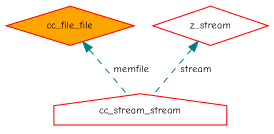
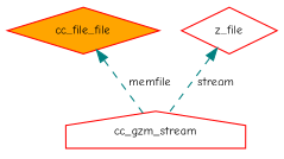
  digraph {
    fontname="Comic Neue"
    node [color=red fillcolor=white fontname="Comic Neue" fontsize=10 shape=diamond style=filled]
    edge [color=teal dir=back fontname="Comic Neue" fontsize=10 labelfontname=Helvetica labelfontsize=10 style=dashed]
-   n1 [fontcolor=black height=0.2 label=cc_stream_stream shape=house width=0.4]
+   n1 [fontcolor=black height=0.2 label=cc_gzm_stream shape=house width=0.4]
    n2 [fillcolor=orange height=0.2 label=cc_file_file width=0.4]
-   n3 [height=0.2 label=z_stream width=0.4]
+   n3 [height=0.2 label=z_file width=0.4]
    n2 -> n1 [label=" memfile"]
    n3 -> n1 [label=" stream"]
  }
